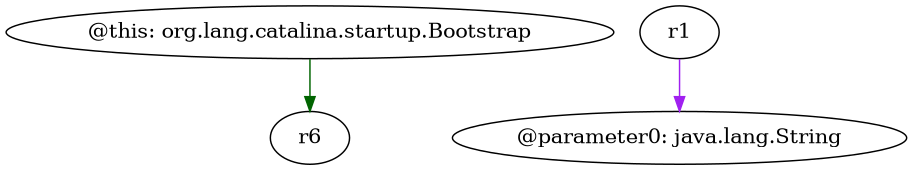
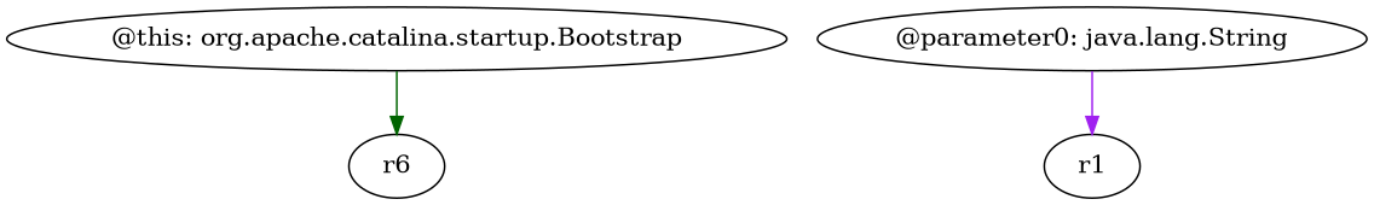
  digraph {
-   n1 [label="@this: org.lang.catalina.startup.Bootstrap"]
+   n1 [label="@this: org.apache.catalina.startup.Bootstrap"]
    n2 [label=r6]
    n3 [label="@parameter0: java.lang.String"]
    n4 [label=r1]
    n1 -> n2 [color=darkgreen]
-   n4 -> n3 [color=purple]
+   n3 -> n4 [color=purple]
  }
